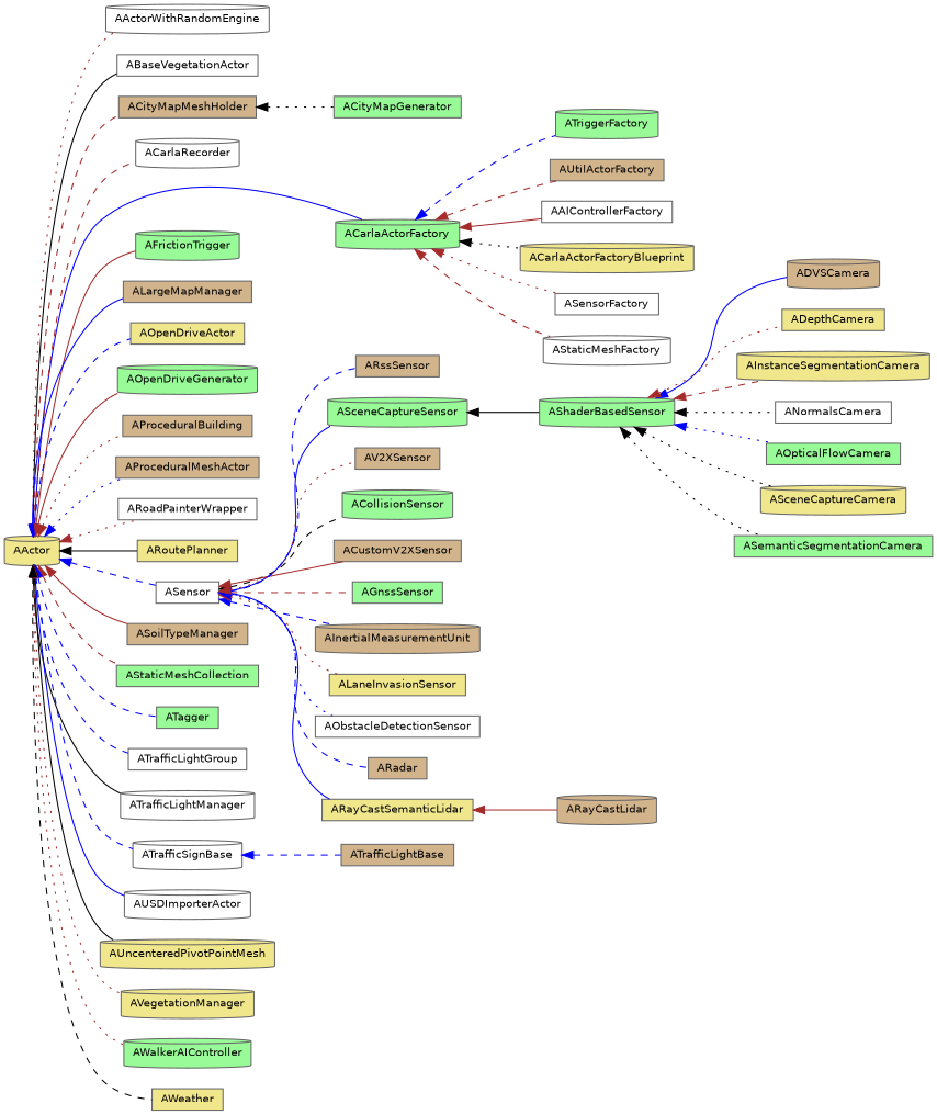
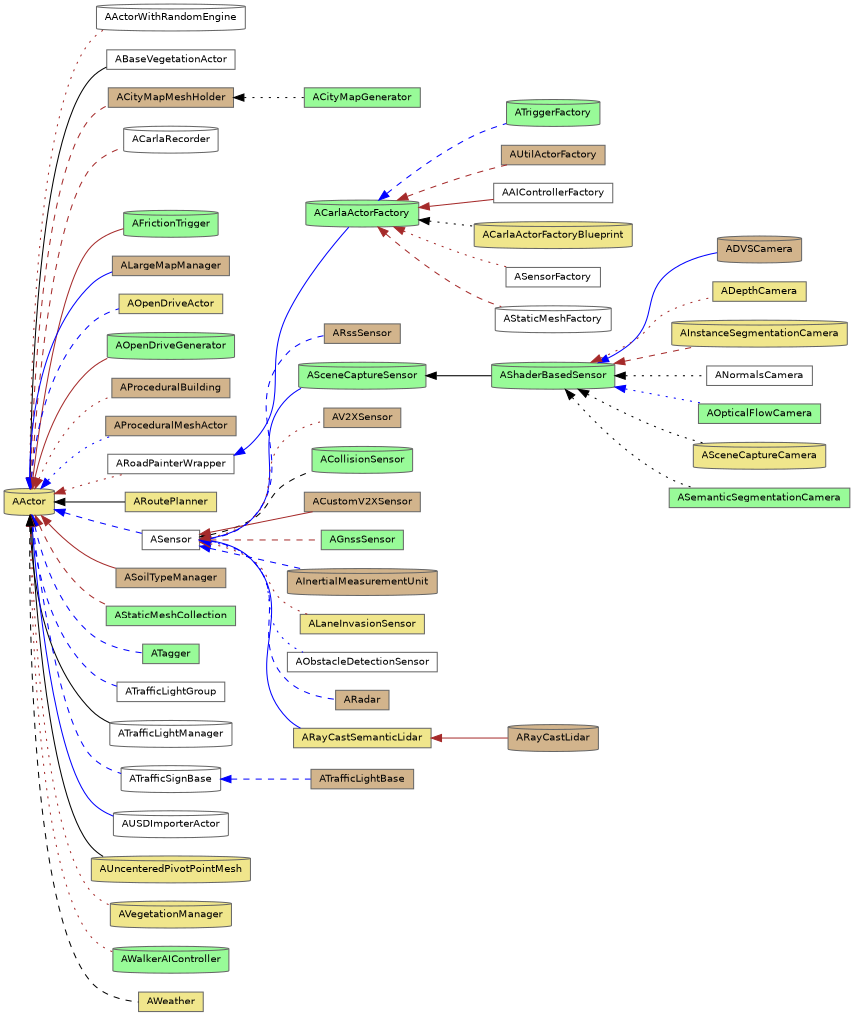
  digraph {
    rankdir=LR
    node [color=grey40 fillcolor=white fontname=Helvetica fontsize=10 shape=box style=filled]
    edge [color=brown dir=back fontname=Helvetica fontsize=10 labelfontname=Helvetica labelfontsize=10 style=dashed]
    n1 [fillcolor=khaki height=0.2 label=AActor shape=cylinder width=0.4]
    n2 [height=0.2 label=AActorWithRandomEngine shape=cylinder width=0.4]
    n3 [height=0.2 label=ABaseVegetationActor width=0.4]
    n4 [fillcolor=palegreen height=0.2 label=ACarlaActorFactory shape=cylinder width=0.4]
    n5 [height=0.2 label=ACarlaRecorder shape=cylinder width=0.4]
    n6 [fillcolor=tan height=0.2 label=ACityMapMeshHolder width=0.4]
    n7 [fillcolor=palegreen height=0.2 label=AFrictionTrigger shape=cylinder width=0.4]
    n8 [fillcolor=tan height=0.2 label=ALargeMapManager width=0.4]
    n9 [fillcolor=khaki height=0.2 label=AOpenDriveActor width=0.4]
    n10 [fillcolor=palegreen height=0.2 label=AOpenDriveGenerator shape=cylinder width=0.4]
    n11 [fillcolor=tan height=0.2 label=AProceduralBuilding width=0.4]
    n12 [fillcolor=tan height=0.2 label=AProceduralMeshActor width=0.4]
    n13 [height=0.2 label=ARoadPainterWrapper width=0.4]
    n14 [fillcolor=khaki height=0.2 label=ARoutePlanner width=0.4]
    n15 [height=0.2 label=ASensor width=0.4]
    n16 [fillcolor=tan height=0.2 label=ASoilTypeManager width=0.4]
    n17 [fillcolor=palegreen height=0.2 label=AStaticMeshCollection width=0.4]
    n18 [fillcolor=palegreen height=0.2 label=ATagger width=0.4]
    n19 [height=0.2 label=ATrafficLightGroup width=0.4]
    n20 [height=0.2 label=ATrafficLightManager shape=cylinder width=0.4]
    n21 [height=0.2 label=ATrafficSignBase shape=cylinder width=0.4]
    n22 [height=0.2 label=AUSDImporterActor shape=cylinder width=0.4]
    n23 [fillcolor=khaki height=0.2 label=AUncenteredPivotPointMesh shape=cylinder width=0.4]
    n24 [fillcolor=khaki height=0.2 label=AVegetationManager shape=cylinder width=0.4]
    n25 [fillcolor=palegreen height=0.2 label=AWalkerAIController shape=cylinder width=0.4]
    n26 [fillcolor=khaki height=0.2 label=AWeather width=0.4]
    n27 [height=0.2 label=AAIControllerFactory width=0.4]
    n28 [fillcolor=khaki height=0.2 label=ACarlaActorFactoryBlueprint shape=cylinder width=0.4]
    n29 [height=0.2 label=ASensorFactory width=0.4]
    n30 [height=0.2 label=AStaticMeshFactory shape=cylinder width=0.4]
    n31 [fillcolor=palegreen height=0.2 label=ATriggerFactory shape=cylinder width=0.4]
    n32 [fillcolor=tan height=0.2 label=AUtilActorFactory width=0.4]
    n33 [fillcolor=palegreen height=0.2 label=ACityMapGenerator width=0.4]
    n34 [fillcolor=palegreen height=0.2 label=ACollisionSensor shape=cylinder width=0.4]
    n35 [fillcolor=tan height=0.2 label=ACustomV2XSensor width=0.4]
    n36 [fillcolor=palegreen height=0.2 label=AGnssSensor width=0.4]
    n37 [fillcolor=tan height=0.2 label=AInertialMeasurementUnit shape=cylinder width=0.4]
    n38 [fillcolor=khaki height=0.2 label=ALaneInvasionSensor width=0.4]
    n39 [height=0.2 label=AObstacleDetectionSensor width=0.4]
    n40 [fillcolor=tan height=0.2 label=ARadar width=0.4]
    n41 [fillcolor=khaki height=0.2 label=ARayCastSemanticLidar width=0.4]
    n42 [fillcolor=tan height=0.2 label=ARssSensor width=0.4]
    n43 [fillcolor=palegreen height=0.2 label=ASceneCaptureSensor shape=cylinder width=0.4]
    n44 [fillcolor=tan height=0.2 label=AV2XSensor width=0.4]
    n45 [fillcolor=tan height=0.2 label=ATrafficLightBase width=0.4]
    n46 [fillcolor=tan height=0.2 label=ARayCastLidar shape=cylinder width=0.4]
    n47 [fillcolor=palegreen height=0.2 label=AShaderBasedSensor shape=cylinder width=0.4]
    n48 [fillcolor=tan height=0.2 label=ADVSCamera shape=cylinder width=0.4]
    n49 [fillcolor=khaki height=0.2 label=ADepthCamera width=0.4]
    n50 [fillcolor=khaki height=0.2 label=AInstanceSegmentationCamera shape=cylinder width=0.4]
    n51 [height=0.2 label=ANormalsCamera width=0.4]
    n52 [fillcolor=palegreen height=0.2 label=AOpticalFlowCamera width=0.4]
    n53 [fillcolor=khaki height=0.2 label=ASceneCaptureCamera shape=cylinder width=0.4]
    n54 [fillcolor=palegreen height=0.2 label=ASemanticSegmentationCamera width=0.4]
    n1 -> n2 [style=dotted]
    n1 -> n3 [color=black style=solid]
-   n1 -> n4 [color=blue style=solid]
+   n13 -> n4 [color=blue style=solid]
    n1 -> n5
    n1 -> n6
    n1 -> n7 [style=solid]
    n1 -> n8 [color=blue style=solid]
    n1 -> n9 [color=blue]
    n1 -> n10 [style=solid]
    n1 -> n11 [style=dotted]
    n1 -> n12 [color=blue style=dotted]
    n1 -> n13 [style=dotted]
    n1 -> n14 [color=black style=solid]
    n1 -> n15 [color=blue]
    n1 -> n16 [style=solid]
    n1 -> n17
    n1 -> n18 [color=blue]
    n1 -> n19 [color=blue]
    n1 -> n20 [color=black style=solid]
    n1 -> n21 [color=blue]
    n1 -> n22 [color=blue style=solid]
    n1 -> n23 [color=black style=solid]
    n1 -> n24 [style=dotted]
    n1 -> n25 [style=dotted]
    n1 -> n26 [color=black]
    n4 -> n27 [style=solid]
    n4 -> n28 [color=black style=dotted]
    n4 -> n29 [style=dotted]
    n4 -> n30
    n4 -> n31 [color=blue]
    n4 -> n32
    n6 -> n33 [color=black style=dotted]
    n15 -> n34 [color=black]
    n15 -> n35 [style=solid]
    n15 -> n36
    n15 -> n37 [color=blue]
    n15 -> n38 [style=dotted]
    n15 -> n39 [color=blue style=dotted]
    n15 -> n40 [color=blue]
    n15 -> n41 [color=blue style=solid]
    n15 -> n42 [color=blue]
    n15 -> n43 [color=blue style=solid]
    n15 -> n44 [style=dotted]
    n21 -> n45 [color=blue]
    n41 -> n46 [style=solid]
    n43 -> n47 [color=black style=solid]
    n47 -> n48 [color=blue style=solid]
    n47 -> n49 [style=dotted]
    n47 -> n50
    n47 -> n51 [color=black style=dotted]
    n47 -> n52 [color=blue style=dotted]
    n47 -> n53 [color=black style=dotted]
    n47 -> n54 [color=black style=dotted]
  }
